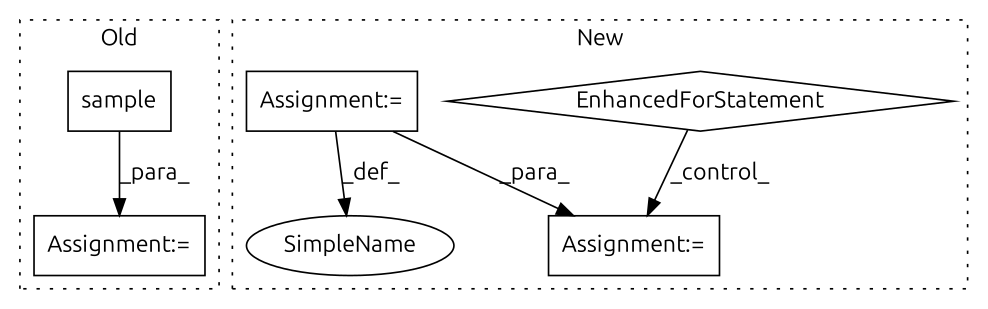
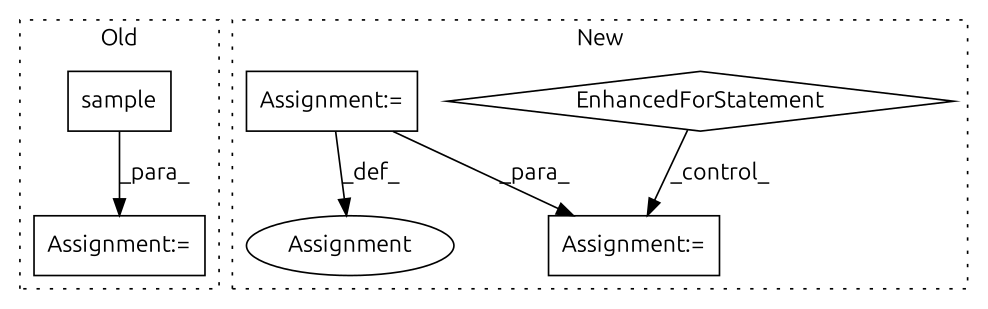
  digraph {
    fontname=Ubuntu
    node [a=7 fontname=Ubuntu shape=box]
    edge [fontname=Ubuntu]
    n1 [a=32 l="7,1" label=sample s="391,448"]
    n2 [l="57,2" label="Assignment:=" s="519,606"]
    n3 [a=70 l="53,2" label=EnhancedForStatement s="1068,1145" shape=diamond]
    n4 [l=1 label="Assignment:=" s=1008]
    n5 [l="61,2" label="Assignment:=" s="1407,1498"]
-   n6 [a=42 l=8 label=SimpleName s=1125 shape=ellipse]
+   n6 [a=42 l=8 label=Assignment s=1125 shape=ellipse]
    subgraph cluster_1 {
      label=Old
      style=dotted
      n1
      n2
    }
    subgraph cluster_2 {
      label=New
      style=dotted
      n3
      n4
      n5
      n6
    }
    n1 -> n2 [label=_para_]
    n3 -> n5 [label=_control_]
    n4 -> n5 [label=_para_]
    n4 -> n6 [label=_def_]
  }
